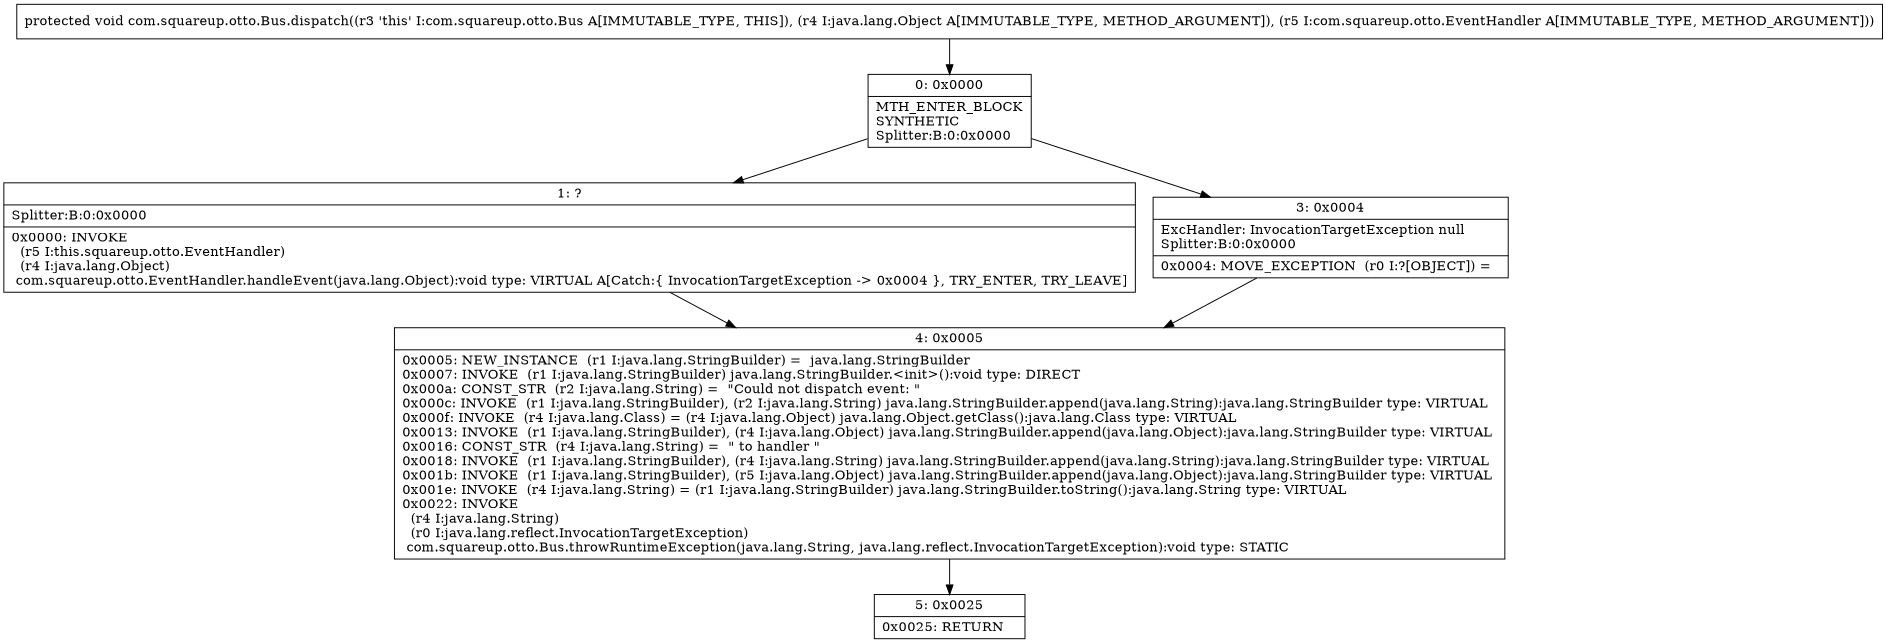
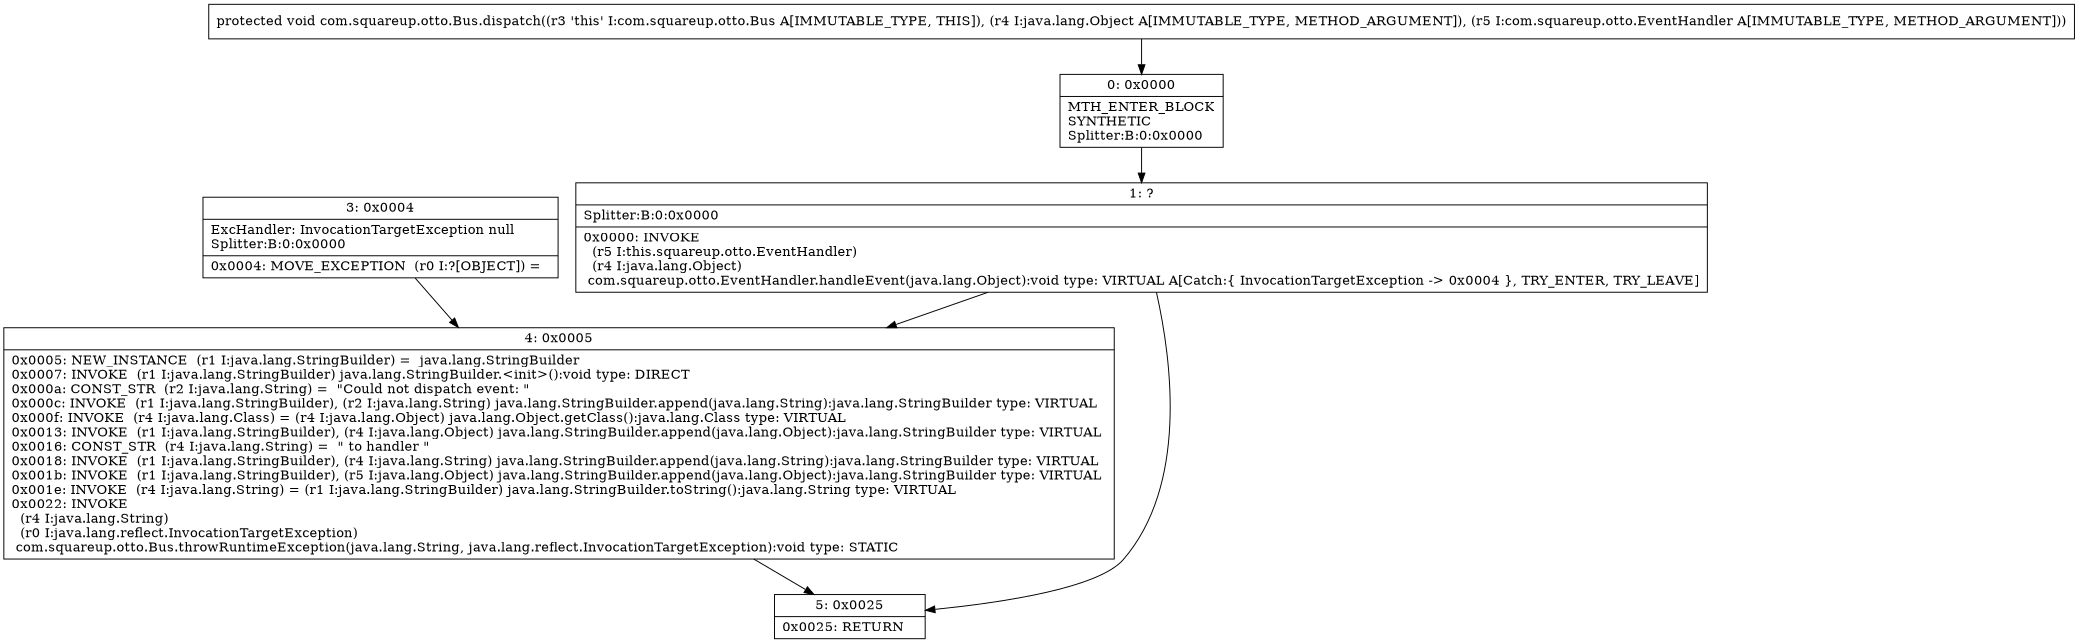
  digraph {
    node [shape=record]
    n1 [label="{0\:\ 0x0000|MTH_ENTER_BLOCK\lSYNTHETIC\lSplitter:B:0:0x0000\l}"]
    n2 [label="{1\:\ ?|Splitter:B:0:0x0000\l|0x0000: INVOKE  \l  (r5 I:this.squareup.otto.EventHandler)\l  (r4 I:java.lang.Object)\l com.squareup.otto.EventHandler.handleEvent(java.lang.Object):void type: VIRTUAL A[Catch:\{ InvocationTargetException \-\> 0x0004 \}, TRY_ENTER, TRY_LEAVE]\l}"]
    n3 [label="{3\:\ 0x0004|ExcHandler: InvocationTargetException null\lSplitter:B:0:0x0000\l|0x0004: MOVE_EXCEPTION  (r0 I:?[OBJECT]) =  \l}"]
    n4 [label="{5\:\ 0x0025|0x0025: RETURN   \l}"]
    n5 [label="{4\:\ 0x0005|0x0005: NEW_INSTANCE  (r1 I:java.lang.StringBuilder) =  java.lang.StringBuilder \l0x0007: INVOKE  (r1 I:java.lang.StringBuilder) java.lang.StringBuilder.\<init\>():void type: DIRECT \l0x000a: CONST_STR  (r2 I:java.lang.String) =  \"Could not dispatch event: \" \l0x000c: INVOKE  (r1 I:java.lang.StringBuilder), (r2 I:java.lang.String) java.lang.StringBuilder.append(java.lang.String):java.lang.StringBuilder type: VIRTUAL \l0x000f: INVOKE  (r4 I:java.lang.Class) = (r4 I:java.lang.Object) java.lang.Object.getClass():java.lang.Class type: VIRTUAL \l0x0013: INVOKE  (r1 I:java.lang.StringBuilder), (r4 I:java.lang.Object) java.lang.StringBuilder.append(java.lang.Object):java.lang.StringBuilder type: VIRTUAL \l0x0016: CONST_STR  (r4 I:java.lang.String) =  \" to handler \" \l0x0018: INVOKE  (r1 I:java.lang.StringBuilder), (r4 I:java.lang.String) java.lang.StringBuilder.append(java.lang.String):java.lang.StringBuilder type: VIRTUAL \l0x001b: INVOKE  (r1 I:java.lang.StringBuilder), (r5 I:java.lang.Object) java.lang.StringBuilder.append(java.lang.Object):java.lang.StringBuilder type: VIRTUAL \l0x001e: INVOKE  (r4 I:java.lang.String) = (r1 I:java.lang.StringBuilder) java.lang.StringBuilder.toString():java.lang.String type: VIRTUAL \l0x0022: INVOKE  \l  (r4 I:java.lang.String)\l  (r0 I:java.lang.reflect.InvocationTargetException)\l com.squareup.otto.Bus.throwRuntimeException(java.lang.String, java.lang.reflect.InvocationTargetException):void type: STATIC \l}"]
    n6 [label="{protected void com.squareup.otto.Bus.dispatch((r3 'this' I:com.squareup.otto.Bus A[IMMUTABLE_TYPE, THIS]), (r4 I:java.lang.Object A[IMMUTABLE_TYPE, METHOD_ARGUMENT]), (r5 I:com.squareup.otto.EventHandler A[IMMUTABLE_TYPE, METHOD_ARGUMENT])) }"]
    n1 -> n2
-   n1 -> n3
+   n2 -> n4
    n2 -> n5
    n3 -> n5
    n5 -> n4
    n6 -> n1
  }
